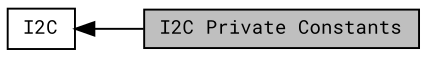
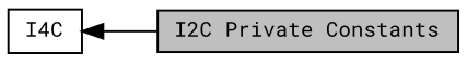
  digraph {
    rankdir=LR
    fontname="Roboto Mono"
    node [color=black fontname="Roboto Mono" fontsize=10 shape=record style=filled]
    n1 [fillcolor=grey75 fontcolor=black height=0.2 label="I2C Private Constants" width=0.4]
-   n2 [fillcolor=white height=0.2 label=I2C width=0.4]
+   n2 [fillcolor=white height=0.2 label=I4C width=0.4]
    n2 -> n1 [dir=back fontname="Roboto Mono" fontsize=10 labelfontname=Helvetica labelfontsize=10 shape=plaintext style=solid]
  }
